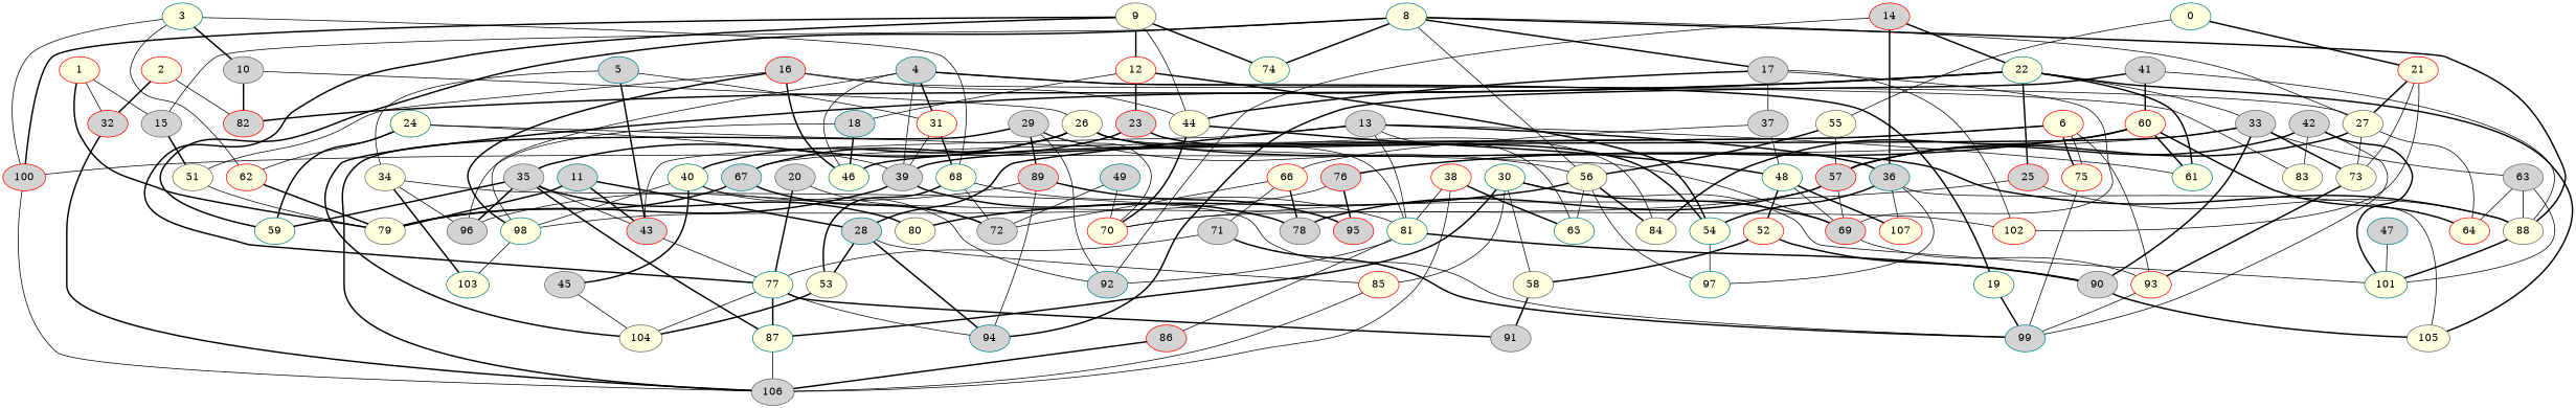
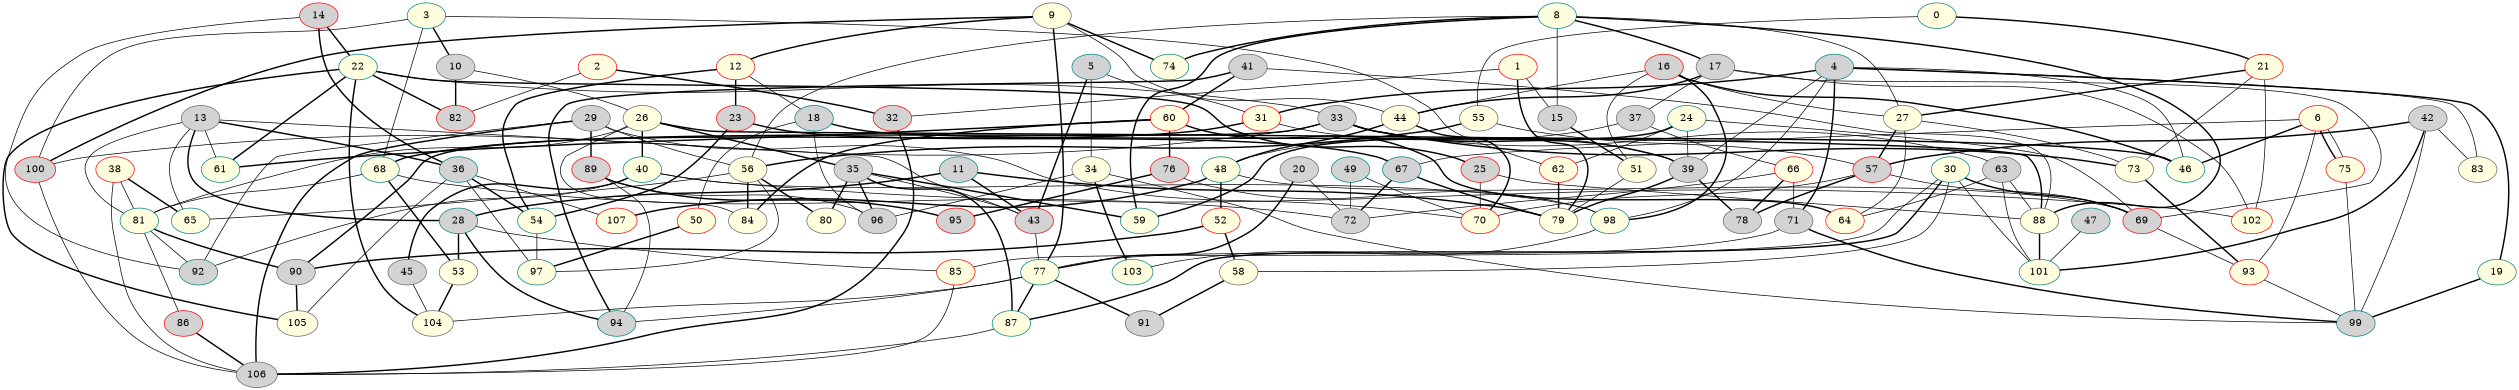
  graph {
    node [color=gray40 fillcolor=lightyellow style=filled]
    edge [style=solid]
    1 [color=red]
    15 [fillcolor=lightgrey]
    32 [color=red fillcolor=lightgrey]
    79
    51
    106 [fillcolor=lightgrey]
    2 [color=red]
    82 [color=red fillcolor=lightgrey]
    3 [color=teal]
    10 [fillcolor=lightgrey]
    62 [color=red]
    68 [color=teal]
    100 [color=red fillcolor=lightgrey]
    26
    81 [color=teal]
    72 [fillcolor=lightgrey]
    53
    4 [color=teal fillcolor=lightgrey]
    19 [color=teal]
    31 [color=red]
    39 [fillcolor=lightgrey]
    46 [color=teal]
    71 [fillcolor=lightgrey]
    83
    98 [color=teal]
    99 [color=teal fillcolor=lightgrey]
    78 [fillcolor=lightgrey]
    77 [color=teal]
    103 [color=teal]
    5 [color=teal fillcolor=lightgrey]
    34
    43 [color=red fillcolor=lightgrey]
    96 [fillcolor=lightgrey]
    6 [color=red]
    67 [color=teal fillcolor=lightgrey]
    75 [color=red]
    93 [color=red]
    n38 [color=teal label=0]
    21 [color=red]
    55
    27
    102 [color=red]
    73
    56
    57 [color=red fillcolor=lightgrey]
    8 [color=teal]
    17 [fillcolor=lightgrey]
    59 [color=teal]
    74 [color=teal]
    88
    44
    37 [fillcolor=lightgrey]
    69 [color=red fillcolor=lightgrey]
    64 [color=red]
    65 [color=teal]
    84
    80
    97 [color=teal]
    101 [color=teal]
    9
    12 [color=red]
    18 [color=teal fillcolor=lightgrey]
    23 [color=red fillcolor=lightgrey]
    54 [color=teal]
    70 [color=red]
    48 [color=teal]
    104
    94 [color=teal fillcolor=lightgrey]
    87 [color=teal]
    91 [fillcolor=lightgrey]
    35 [fillcolor=lightgrey]
    40 [color=teal]
    11 [color=teal fillcolor=lightgrey]
    28 [color=teal fillcolor=lightgrey]
    85 [color=red]
+   50 [color=red]
    13 [fillcolor=lightgrey]
    36 [color=teal fillcolor=lightgrey]
    61 [color=teal]
    105
    107 [color=red]
    92 [color=teal fillcolor=lightgrey]
    90 [fillcolor=lightgrey]
    86 [color=red fillcolor=lightgrey]
    14 [color=red fillcolor=lightgrey]
    22 [color=teal]
    25 [color=red fillcolor=lightgrey]
    33 [fillcolor=lightgrey]
    16 [color=red fillcolor=lightgrey]
    66 [color=red]
    20 [fillcolor=lightgrey]
    63 [fillcolor=lightgrey]
    24 [color=teal]
    45 [fillcolor=lightgrey]
    29 [fillcolor=lightgrey]
    89 [color=red fillcolor=lightgrey]
    95 [color=red fillcolor=lightgrey]
    30 [color=teal]
    58
    52 [color=red]
    38 [color=red]
    41 [fillcolor=lightgrey]
    60 [color=red]
    76 [color=red fillcolor=lightgrey]
    42 [fillcolor=lightgrey]
    47 [color=teal fillcolor=lightgrey]
    49 [color=teal fillcolor=lightgrey]
    1 -- 15
    1 -- 32
    1 -- 79 [style=bold]
    15 -- 51 [style=bold]
    32 -- 106 [style=bold]
    51 -- 79
    2 -- 32 [style=bold]
    2 -- 82
    3 -- 10 [style=bold]
    3 -- 62
    3 -- 68
    3 -- 100
    10 -- 82 [style=bold]
    10 -- 26
    62 -- 79 [style=bold]
    68 -- 81
    68 -- 72
    68 -- 53 [style=bold]
    100 -- 106
    26 -- 81
    26 -- 88 [style=bold]
    26 -- 84
    26 -- 35 [style=bold]
    26 -- 40 [style=bold]
    81 -- 92
    81 -- 90 [style=bold]
    81 -- 86
    53 -- 104 [style=bold]
    4 -- 19 [style=bold]
    4 -- 31 [style=bold]
    4 -- 39
    4 -- 46
+   4 -- 71 [style=bold]
    4 -- 83
    4 -- 98
    19 -- 99 [style=bold]
    31 -- 68 [style=bold]
    31 -- 39
    39 -- 79 [style=bold]
    39 -- 78 [style=bold]
    71 -- 99 [style=bold]
    71 -- 77
    98 -- 103
    77 -- 104
    77 -- 94
    77 -- 87 [style=bold]
    77 -- 91 [style=bold]
    5 -- 31
    5 -- 34
    5 -- 43 [style=bold]
    34 -- 99
    34 -- 103 [style=bold]
    34 -- 96
    43 -- 77
    6 -- 46 [style=bold]
    6 -- 67
    6 -- 75 [style=bold]
    6 -- 75
    6 -- 93
    67 -- 79 [style=bold]
    67 -- 72 [style=bold]
    75 -- 99
    93 -- 99
    n38 -- 21 [style=bold]
    n38 -- 55
    21 -- 27 [style=bold]
    21 -- 102
    21 -- 73
    55 -- 56 [style=bold]
    55 -- 57
    27 -- 73
    27 -- 57 [style=bold]
    27 -- 64
    73 -- 93 [style=bold]
    56 -- 65
    56 -- 84 [style=bold]
    56 -- 80 [style=bold]
    56 -- 97
    57 -- 78 [style=bold]
    57 -- 69
    57 -- 70
    8 -- 15
    8 -- 27
    8 -- 56
    8 -- 17 [style=bold]
    8 -- 59 [style=bold]
    8 -- 74 [style=bold]
    8 -- 88 [style=bold]
    17 -- 102
    17 -- 44 [style=bold]
    17 -- 37
    17 -- 69
    88 -- 101 [style=bold]
    44 -- 70 [style=bold]
    44 -- 48 [style=bold]
    37 -- 48
    37 -- 66
    69 -- 93
    9 -- 100 [style=bold]
    9 -- 77 [style=bold]
    9 -- 74 [style=bold]
    9 -- 44
    9 -- 12 [style=bold]
    12 -- 18
    12 -- 23 [style=bold]
    12 -- 54 [style=bold]
    18 -- 46 [style=bold]
    18 -- 96
+   18 -- 50
    23 -- 67 [style=bold]
    23 -- 54 [style=bold]
    54 -- 97
    48 -- 69
    48 -- 107 [style=bold]
    48 -- 52 [style=bold]
    87 -- 106
    35 -- 43
    35 -- 96 [style=bold]
    35 -- 59 [style=bold]
    35 -- 80 [style=bold]
    35 -- 87 [style=bold]
    40 -- 98
    40 -- 102
    40 -- 92
    40 -- 45 [style=bold]
    11 -- 79 [style=bold]
    11 -- 43 [style=bold]
    11 -- 28 [style=bold]
    28 -- 53 [style=bold]
    28 -- 94 [style=bold]
    28 -- 85
    85 -- 106
+   50 -- 97 [style=bold]
    13 -- 81
    13 -- 43
    13 -- 65
    13 -- 28 [style=bold]
    13 -- 36 [style=bold]
    13 -- 61
    36 -- 97
    36 -- 54 [style=bold]
    36 -- 105
    36 -- 107
    90 -- 105 [style=bold]
    86 -- 106 [style=bold]
    14 -- 36 [style=bold]
    14 -- 92
    14 -- 22 [style=bold]
    22 -- 82 [style=bold]
    22 -- 104 [style=bold]
    22 -- 61 [style=bold]
    22 -- 105 [style=bold]
    22 -- 25 [style=bold]
    22 -- 33
    25 -- 88
    25 -- 70
    33 -- 100
    33 -- 39 [style=bold]
    33 -- 73 [style=bold]
    33 -- 90 [style=bold]
    33 -- 63
    16 -- 51
    16 -- 46 [style=bold]
    16 -- 98 [style=bold]
    16 -- 27
    16 -- 44
    66 -- 72
    66 -- 71
    66 -- 78 [style=bold]
    20 -- 72
    20 -- 77 [style=bold]
    63 -- 88
    63 -- 64
    63 -- 101
    24 -- 62
    24 -- 39
    24 -- 59 [style=bold]
    24 -- 69
    45 -- 104
    29 -- 106 [style=bold]
    29 -- 56
    29 -- 70
    29 -- 92
    29 -- 89 [style=bold]
    89 -- 96
    89 -- 94
    89 -- 95 [style=bold]
    30 -- 69 [style=bold]
    30 -- 101
    30 -- 87 [style=bold]
    30 -- 85
    30 -- 58
    58 -- 91 [style=bold]
    52 -- 90 [style=bold]
    52 -- 58 [style=bold]
    38 -- 106
    38 -- 81
    38 -- 65 [style=bold]
    41 -- 88
    41 -- 94 [style=bold]
    41 -- 60 [style=bold]
    60 -- 64 [style=bold]
    60 -- 84 [style=bold]
    60 -- 61 [style=bold]
    60 -- 76 [style=bold]
    76 -- 98
    76 -- 95 [style=bold]
    42 -- 83
    42 -- 99
    42 -- 57 [style=bold]
    42 -- 101 [style=bold]
    47 -- 101
    49 -- 72
    49 -- 70
  }
